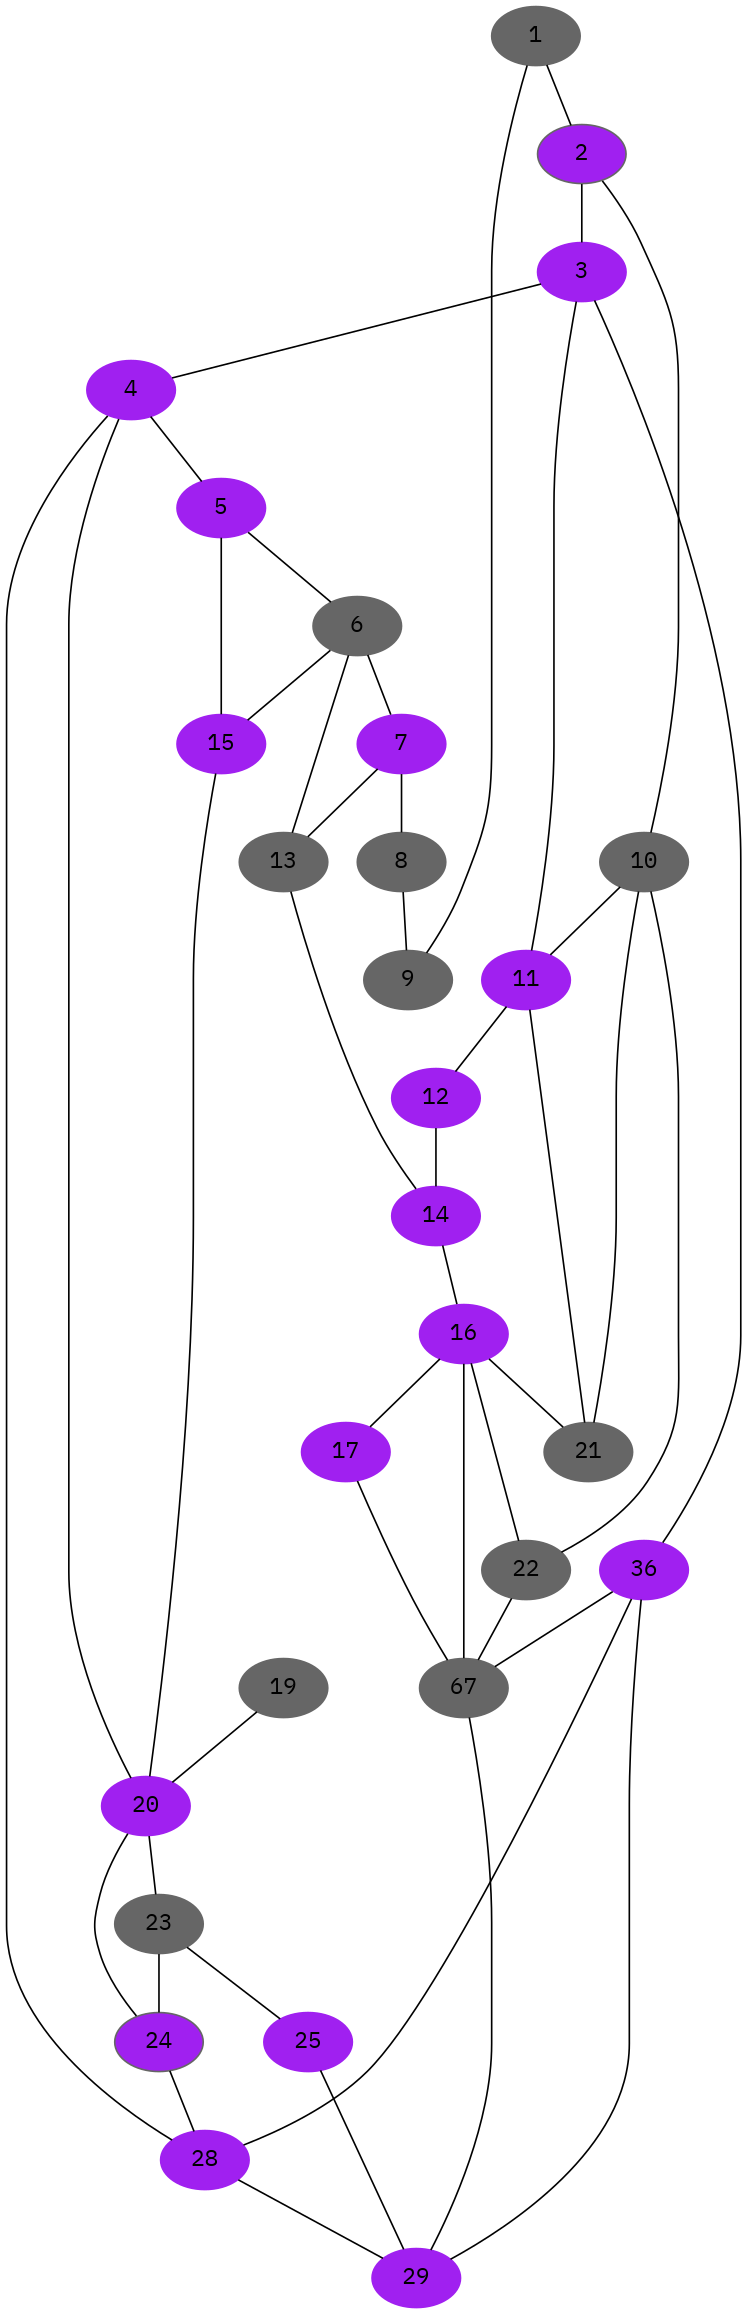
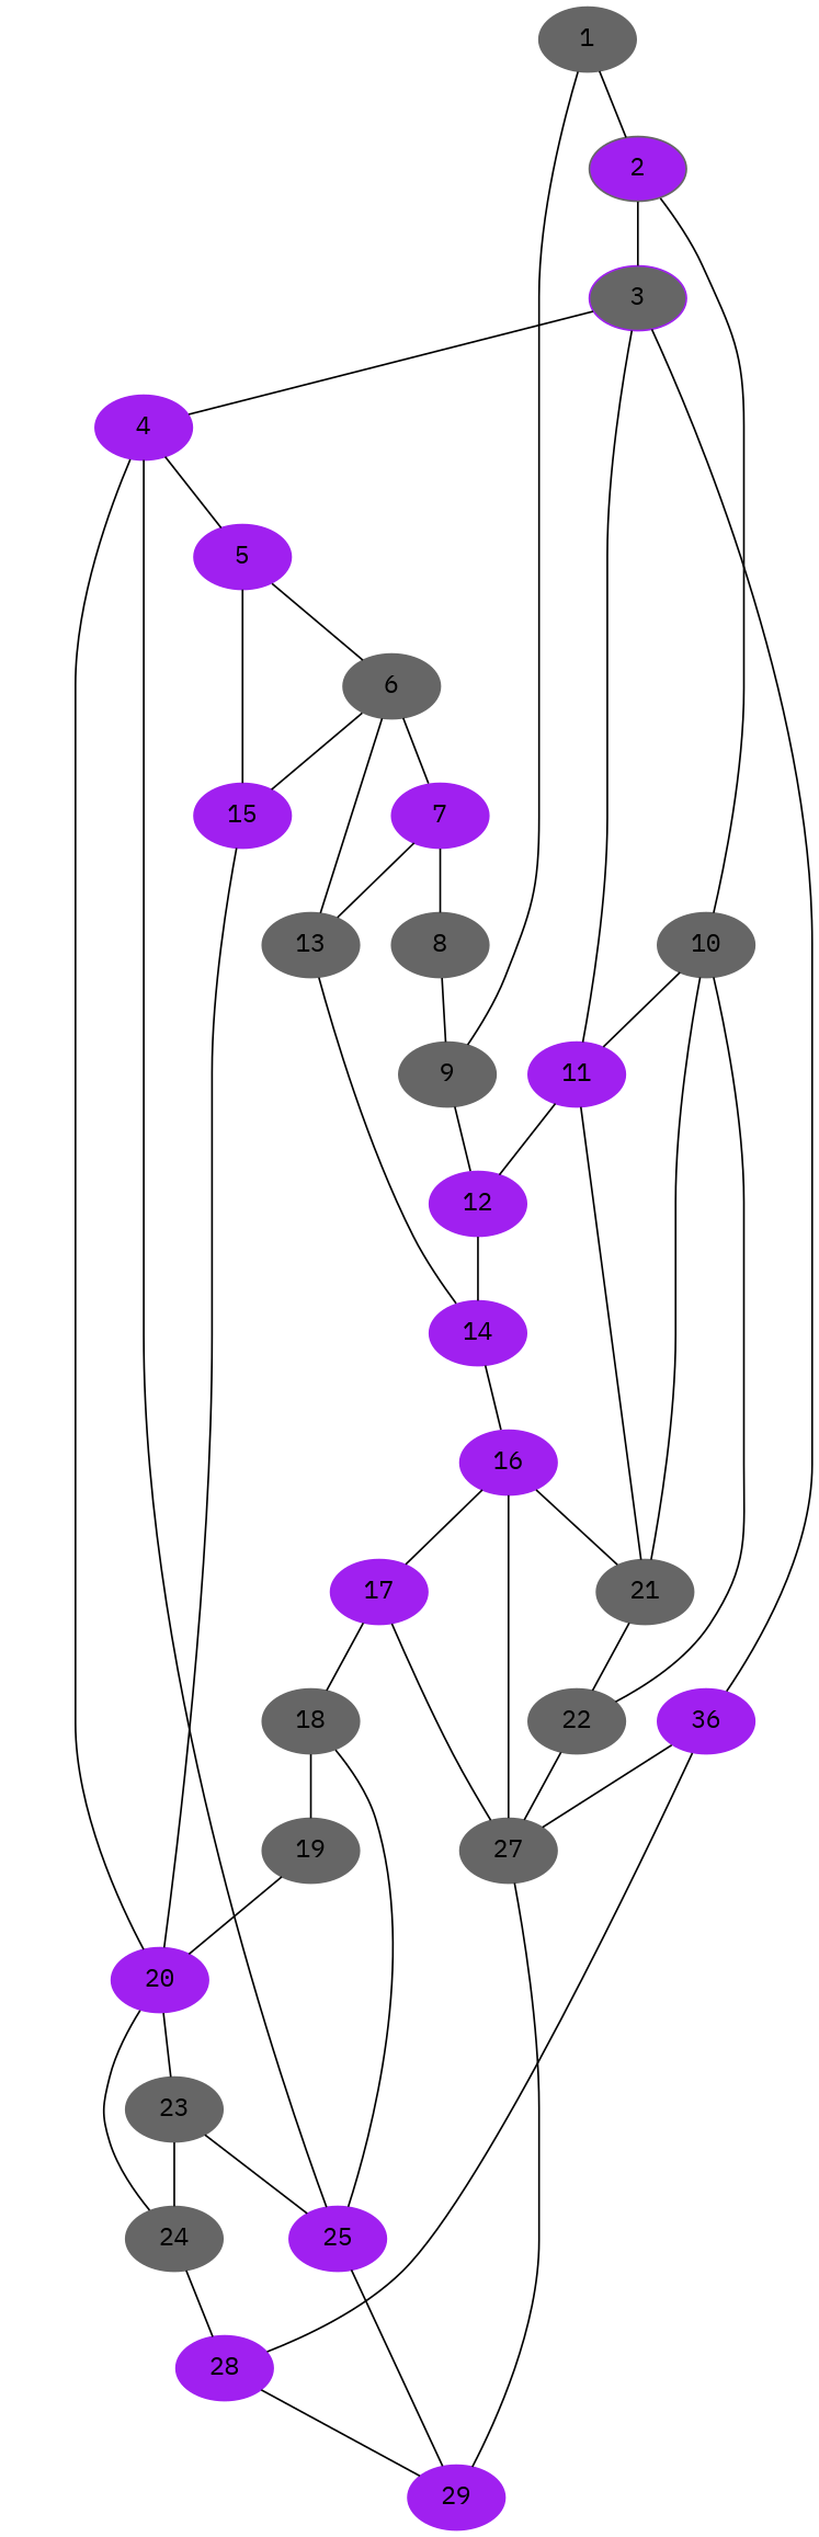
  graph {
    fontname="IBM Plex Mono"
    node [color=purple fontname="IBM Plex Mono" style=filled]
    edge [fontname="IBM Plex Mono" weight=1.0]
    1 [color=gray40]
    2 [color=gray40 fillcolor=purple]
    9 [color=gray40]
-   3
+   3 [fillcolor=gray40]
    10 [color=gray40]
    12
    4
    n8 [label=36]
    11
    21 [color=gray40]
    22 [color=gray40]
    5
    20
    28
-   27 [color=gray40 label=67]
+   27 [color=gray40]
    29
    6 [color=gray40]
    15
    23 [color=gray40]
-   24 [color=gray40 fillcolor=purple]
+   24 [color=gray40]
    7
    13 [color=gray40]
    8 [color=gray40]
    14
    16
    17
+   18 [color=gray40]
    19 [color=gray40]
    25
    1 -- 2
    1 -- 9
    2 -- 3
    2 -- 10
+   9 -- 12
    3 -- 4
    3 -- n8
    3 -- 11
    10 -- 11 [weight=2.0]
    10 -- 21
    10 -- 22
    12 -- 14
    4 -- 5
    4 -- 20
-   4 -- 28
+   4 -- 25
    n8 -- 28
    n8 -- 27
-   n8 -- 29
    11 -- 12
    11 -- 21
-   16 -- 22 [weight=2.0]
+   21 -- 22 [weight=2.0]
    22 -- 27
    5 -- 6
    5 -- 15
    20 -- 23
    20 -- 24
    28 -- 29
    27 -- 29
    6 -- 15
    6 -- 7 [weight=3.0]
    6 -- 13
    15 -- 20
    23 -- 24 [weight=2.0]
    23 -- 25
    24 -- 28
    7 -- 13
    7 -- 8 [weight=2.0]
    13 -- 14
    8 -- 9
    14 -- 16
    16 -- 21 [weight=2.0]
    16 -- 27
    16 -- 17
    17 -- 27 [weight=2.0]
+   17 -- 18
+   18 -- 19
+   18 -- 25
    19 -- 20 [weight=2.0]
    25 -- 29
  }
